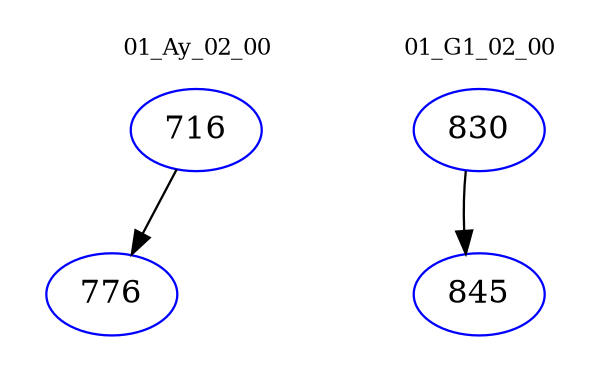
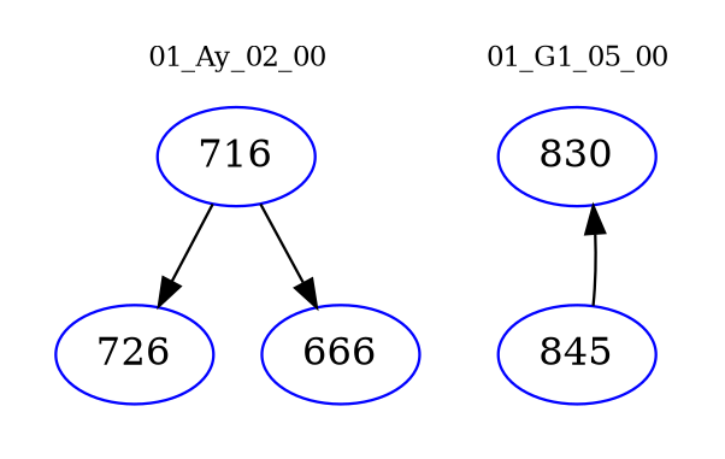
  digraph {
    node [color=blue]
    edge [color=black]
    n1 [label=716]
-   n2 [label=776]
+   n2 [label=726]
+   n3 [label=666]
    n4 [label=830]
    n5 [label=845]
    subgraph cluster_1 {
      color=white
      fontsize=10
      label="01_Ay_02_00"
      n1
      n2
+     n3
    }
    subgraph cluster_2 {
      color=white
      fontsize=10
-     label="01_G1_02_00"
+     label="01_G1_05_00"
      n4
      n5
    }
    n1 -> n2
-   n4 -> n5
+   n1 -> n3
+   n5 -> n4
  }
